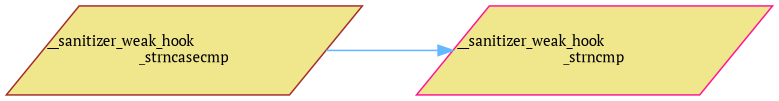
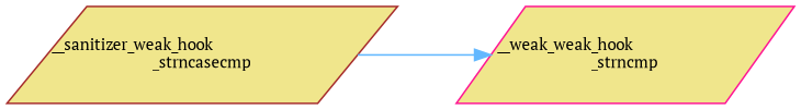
  digraph {
    rankdir=RL
    fontname="PT Serif"
    node [fillcolor=khaki fontname="PT Serif" fontsize=10 shape=parallelogram style=filled]
-   n1 [color=deeppink fontcolor=black height=0.2 label="__sanitizer_weak_hook\l_strncmp" width=0.4]
+   n1 [color=deeppink fontcolor=black height=0.2 label="__weak_weak_hook\l_strncmp" width=0.4]
    n2 [color=brown height=0.2 label="__sanitizer_weak_hook\l_strncasecmp" width=0.4]
    n1 -> n2 [color=steelblue1 dir=back fontname="PT Serif" fontsize=10 labelfontname=Helvetica labelfontsize=10 style=solid]
  }
